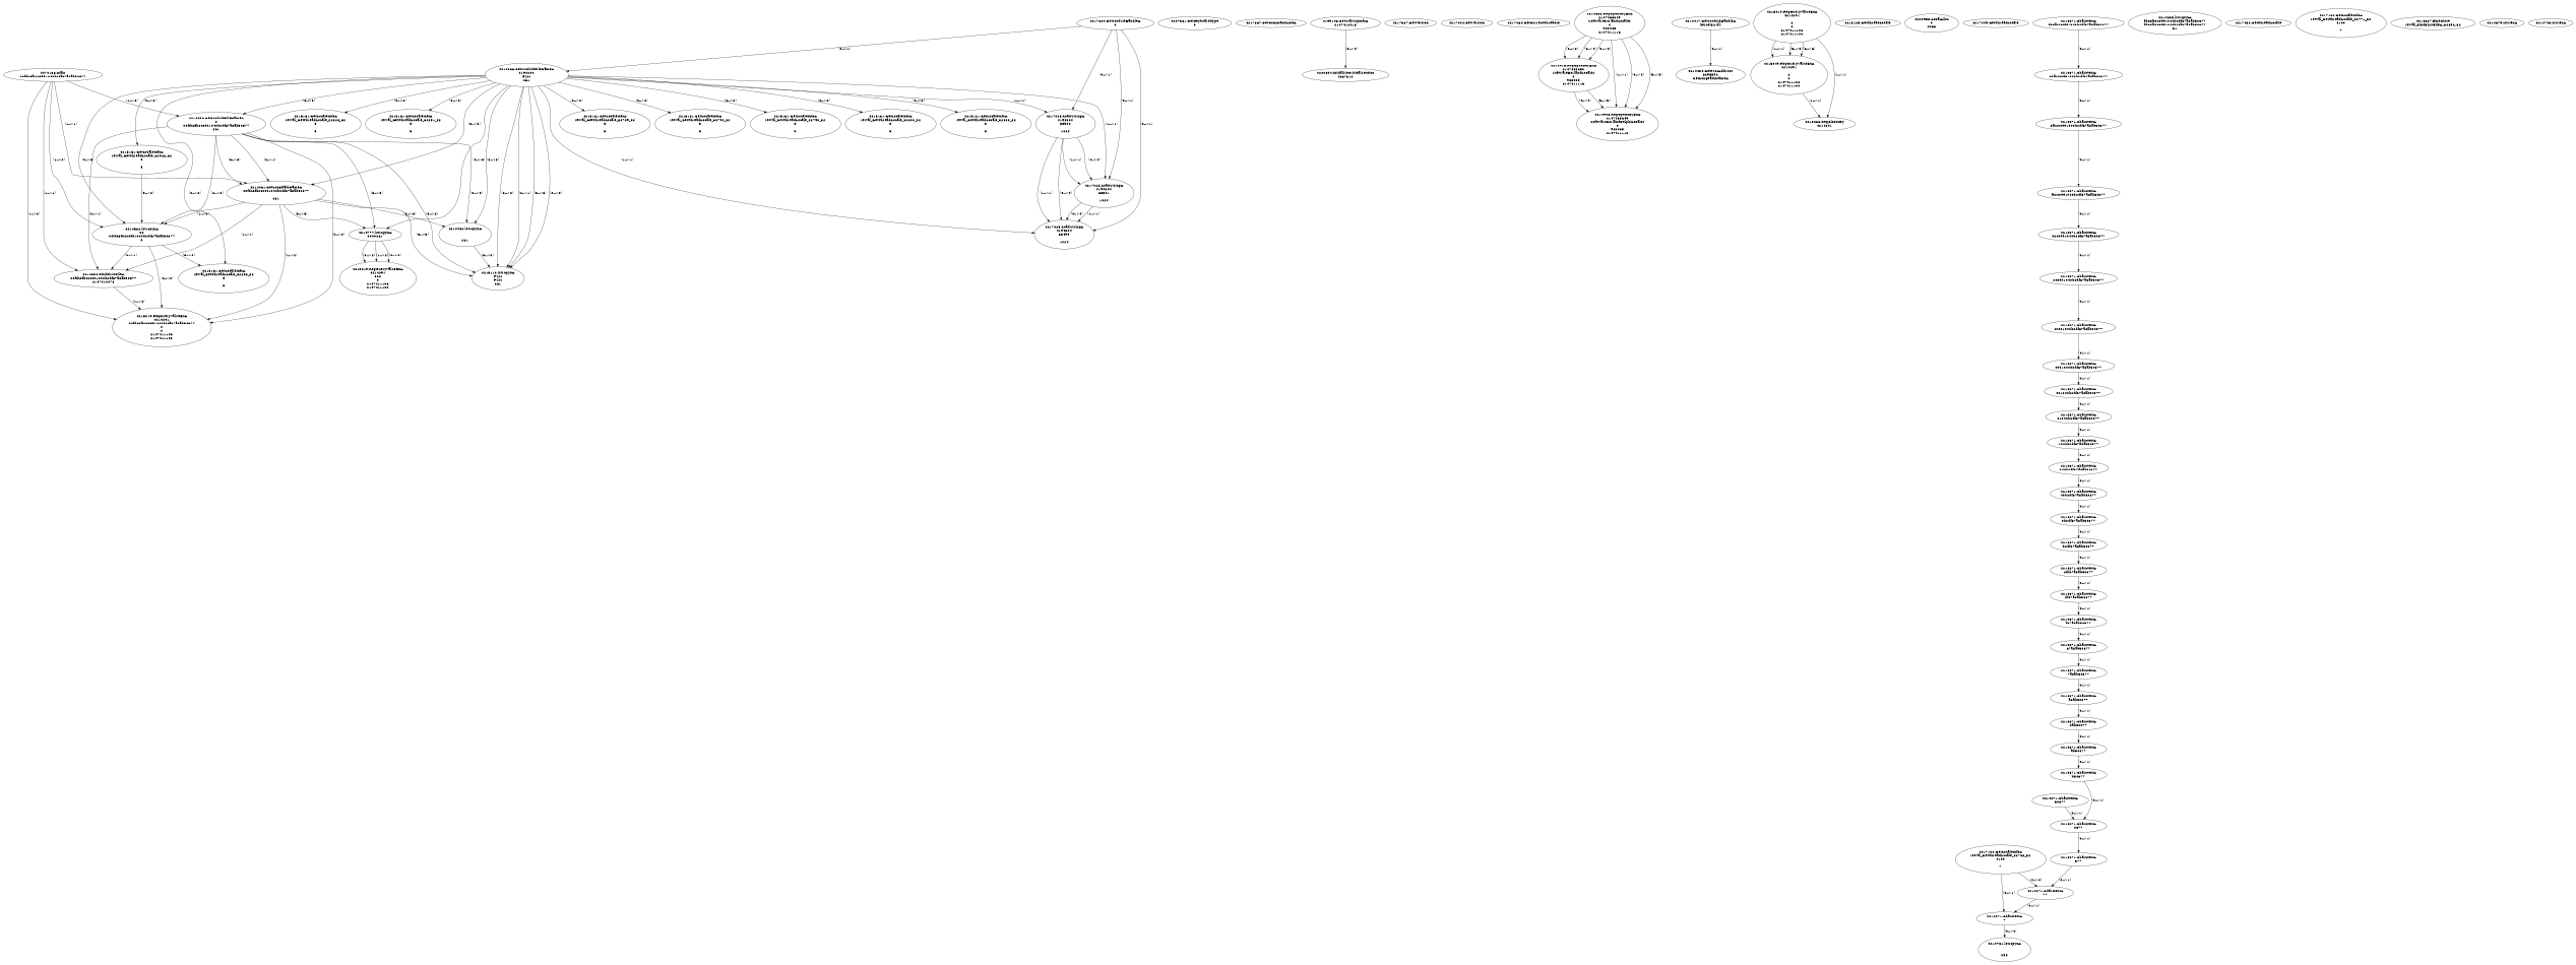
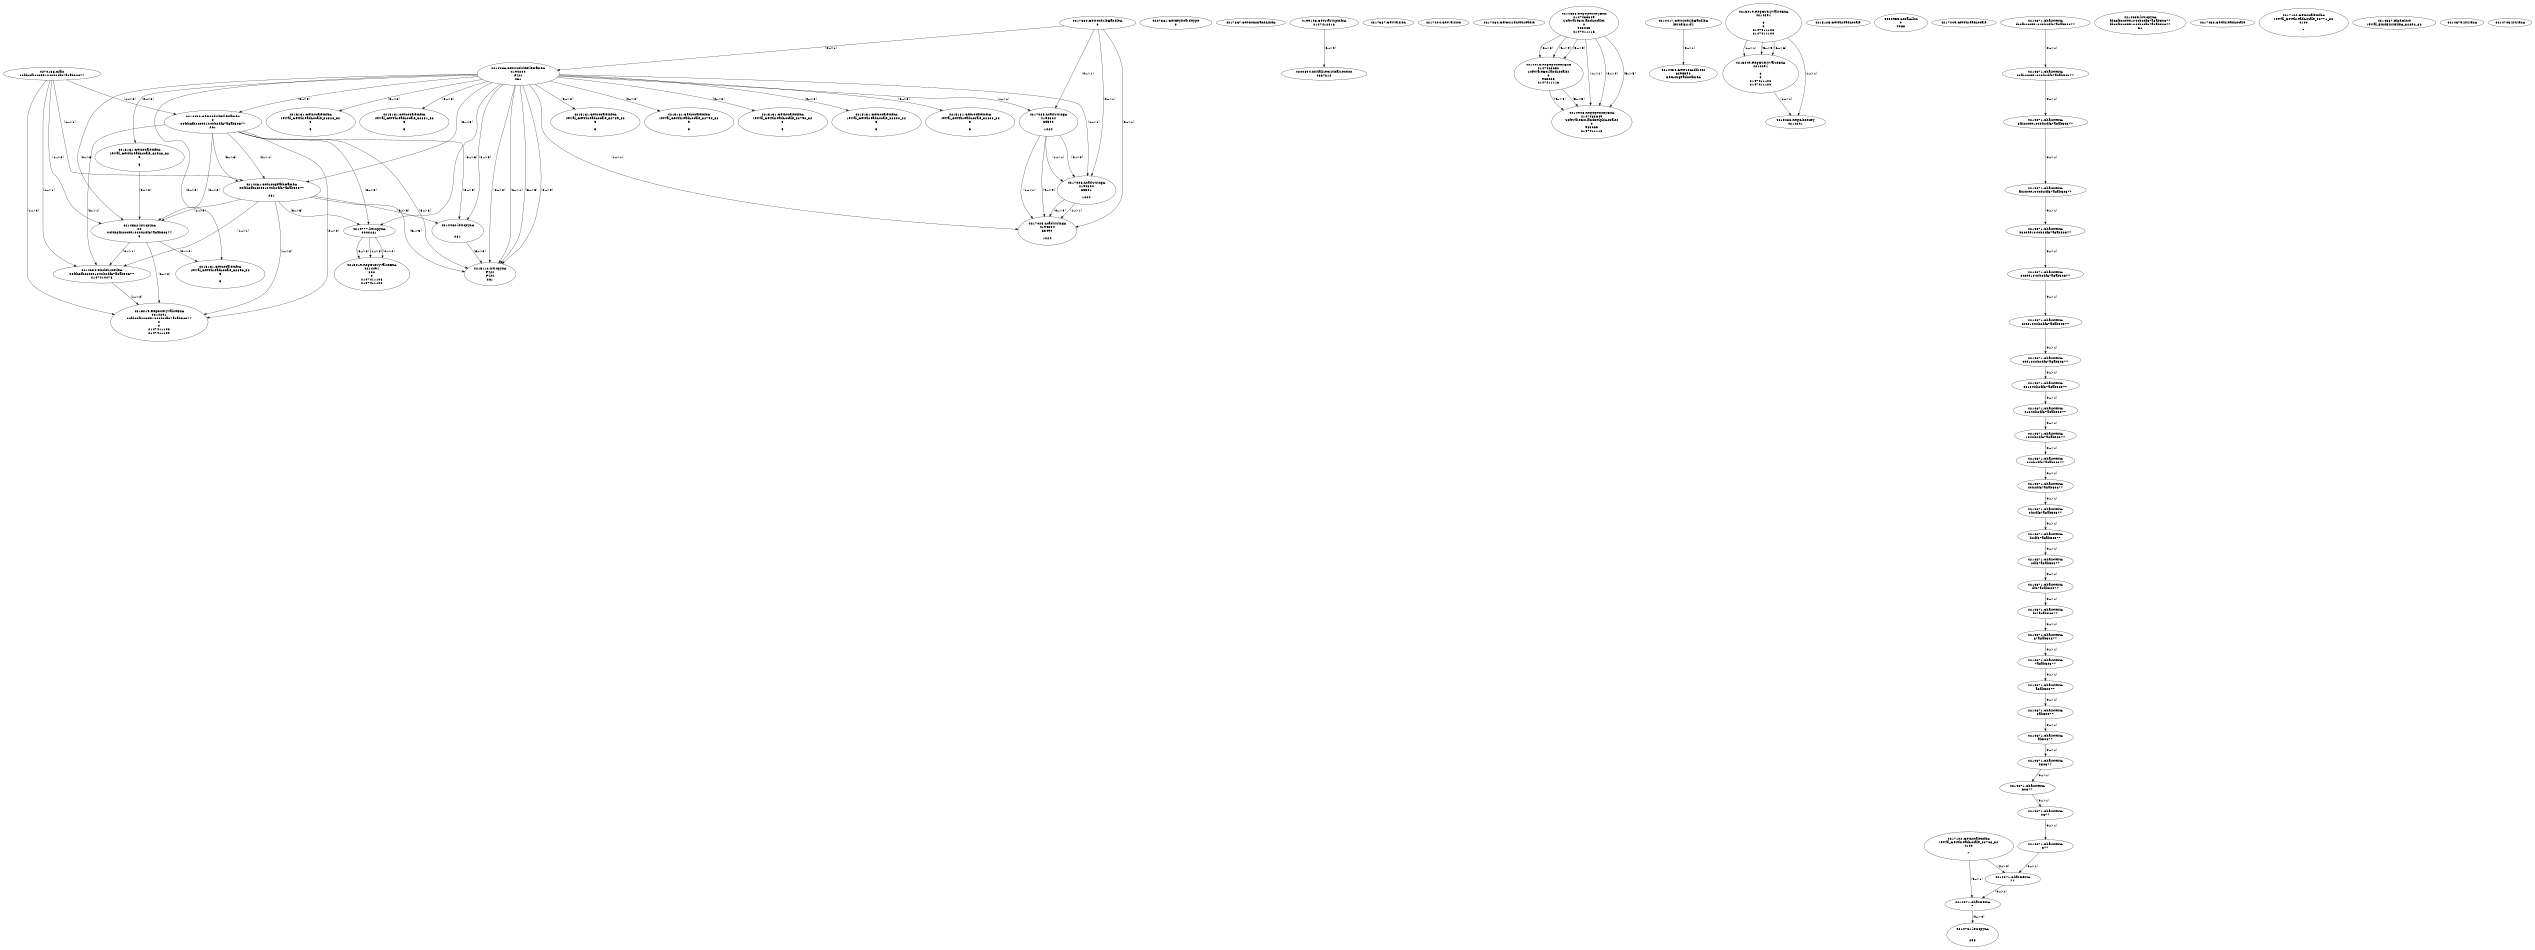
  digraph {
    n1 [label="4270136.main\n00fdc8fb2c0ee1040b2df67a8ab50377"]
    n2 [label="4214856.GetModuleFileNameA\n0\n00fdc8fb2c0ee1040b2df67a8ab50377\n261"]
    n3 [label="4214461.GetLongPathNameA\n00fdc8fb2c0ee1040b2df67a8ab50377\n\n261"]
    n4 [label="4214582.lstrcpynA\n00\n00fdc8fb2c0ee1040b2df67a8ab50377\n3"]
    n5 [label="4214654.FindFirstFileA\n00fdc8fb2c0ee1040b2df67a8ab50377\n2147410478"]
    n6 [label="4215019.RegQueryValueExA\n4214291\n00fdc8fb2c0ee1040b2df67a8ab50377\n0\n0\n2147411106\n2147411100"]
    n7 [label="4214482.lstrcpynA\n\n\n261"]
    n8 [label="4215112.lstrcpynA\nPZM\nPZM\n261"]
    n9 [label="4214777.lstrcpynA\n0000261"]
    n10 [label="4215131.GetLocaleInfoA\nretval_GetThreadLocale_32896_32\n3\n\n5"]
    n11 [label="4217684.GetModuleHandleA\n0"]
    n12 [label="4214286.GetModuleFileNameA\n4194204\nPZM\n261"]
    n13 [label="4217025.LoadStringA\n4194304\n65502\n\n1024"]
    n14 [label="4217025.LoadStringA\n4194304\n65501\n\n1024"]
    n15 [label="4217025.LoadStringA\n4194304\n65499\n\n1024"]
    n16 [label="4215131.GetLocaleInfoA\nretval_GetThreadLocale_32789_32\n3\n\n5"]
    n17 [label="4215131.GetLocaleInfoA\nretval_GetThreadLocale_32794_32\n3\n\n5"]
    n18 [label="4215131.GetLocaleInfoA\nretval_GetThreadLocale_32928_32\n3\n\n5"]
    n19 [label="4215131.GetLocaleInfoA\nretval_GetThreadLocale_32790_32\n3\n\n5"]
    n20 [label="4215131.GetLocaleInfoA\nretval_GetThreadLocale_32800_32\n3\n\n5"]
    n21 [label="4215131.GetLocaleInfoA\nretval_GetThreadLocale_32803_32\n3\n\n5"]
    n22 [label="4215131.GetLocaleInfoA\nretval_GetThreadLocale_32828_32\n3\n\n5"]
    n23 [label="4215131.GetLocaleInfoA\nretval_GetThreadLocale_32851_32\n3\n\n5"]
    n24 [label="4207361.GetKeyboardType\n0"]
    n25 [label="4217367.GetCommandLineA\n"]
    n26 [label="4199106.GetStartupInfoA\n2147412416"]
    n27 [label="4200894.InitializeCriticalSection\n4367812"]
    n28 [label="4217387.GetVersion\n"]
    n29 [label="4217404.GetVersion\n"]
    n30 [label="4217464.GetCurrentThreadId\n"]
    n31 [label="4215019.RegQueryValueExA\n4214291\n000\n0\n2147411106\n2147411100"]
    n32 [label="4214886.RegOpenKeyExA\n2147483649\nSoftware\Borland\Locales\n0\n983065\n2147411116"]
    n33 [label="4214916.RegOpenKeyExA\n2147483650\nSoftware\Borland\Locales\n0\n983065\n2147411116"]
    n34 [label="4214946.RegOpenKeyExA\n2147483649\nSoftware\Borland\Delphi\Locales\n0\n983065\n2147411116"]
    n35 [label="4214417.GetModuleHandleA\nkernel32.dll"]
    n36 [label="4214434.GetProcAddress\n6295592\nGetLongPathNameA"]
    n37 [label="4215019.RegQueryValueExA\n4214291\n\n0\n0\n2147411106\n2147411100"]
    n38 [label="4215049.RegQueryValueExA\n4214291\n\n0\n0\n2147411106\n2147411100"]
    n39 [label="4215083.RegCloseKey\n4214291"]
    n40 [label="4215125.GetThreadLocale\n"]
    n41 [label="4200955.LocalAlloc\n0\n4088"]
    n42 [label="4217449.GetThreadLocale\n"]
    n43 [label="4217102.GetLocaleInfoA\nretval_GetThreadLocale_32768_32\n4100\n\n7"]
    n44 [label="4214371.CharNextA\n77"]
    n45 [label="4214371.CharNextA\n7"]
    n46 [label="4214731.lstrcpynA\n\n\n258"]
    n47 [label="4214371.CharNextA\ndc8fb2c0ee1040b2df67a8ab50377"]
    n48 [label="4214371.CharNextA\nc8fb2c0ee1040b2df67a8ab50377"]
    n49 [label="4214371.CharNextA\n8fb2c0ee1040b2df67a8ab50377"]
    n50 [label="4214371.CharNextA\nfb2c0ee1040b2df67a8ab50377"]
    n51 [label="4214371.CharNextA\nb2c0ee1040b2df67a8ab50377"]
    n52 [label="4214371.CharNextA\n2c0ee1040b2df67a8ab50377"]
    n53 [label="4214371.CharNextA\nc0ee1040b2df67a8ab50377"]
    n54 [label="4214371.CharNextA\n0ee1040b2df67a8ab50377"]
    n55 [label="4214371.CharNextA\nee1040b2df67a8ab50377"]
    n56 [label="4214371.CharNextA\ne1040b2df67a8ab50377"]
    n57 [label="4214371.CharNextA\n1040b2df67a8ab50377"]
    n58 [label="4214371.CharNextA\n040b2df67a8ab50377"]
    n59 [label="4214371.CharNextA\n40b2df67a8ab50377"]
    n60 [label="4214371.CharNextA\n0b2df67a8ab50377"]
    n61 [label="4214371.CharNextA\nb2df67a8ab50377"]
    n62 [label="4214371.CharNextA\n2df67a8ab50377"]
    n63 [label="4214371.CharNextA\ndf67a8ab50377"]
    n64 [label="4214371.CharNextA\nf67a8ab50377"]
    n65 [label="4214371.CharNextA\n67a8ab50377"]
    n66 [label="4214371.CharNextA\n7a8ab50377"]
    n67 [label="4214371.CharNextA\na8ab50377"]
    n68 [label="4214371.CharNextA\n8ab50377"]
    n69 [label="4214371.CharNextA\nab50377"]
    n70 [label="4214371.CharNextA\nb50377"]
    n71 [label="4214371.CharNextA\n50377"]
    n72 [label="4214371.CharNextA\n0377"]
    n73 [label="4214371.CharNextA\n377"]
    n74 [label="4214635.lstrcpynA\nfdc8fb2c0ee1040b2df67a8ab50377\nfdc8fb2c0ee1040b2df67a8ab50377\n31"]
    n75 [label="4217432.GetThreadLocale\n"]
    n76 [label="4217102.GetLocaleInfoA\nretval_GetThreadLocale_32771_32\n4100\n\n7"]
    n77 [label="4214667.FindClose\nretval_FindFirstFileA_32892_32"]
    n78 [label="4214679.lstrlenA\n"]
    n79 [label="4214743.lstrlenA\n"]
    n1 -> n2 [label="(1-->2)"]
    n1 -> n3 [label="(1-->1)"]
    n1 -> n4 [label="(1-->2)"]
    n1 -> n5 [label="(1-->1)"]
    n1 -> n6 [label="(1-->2)"]
    n2 -> n3 [label="(2-->1)"]
    n2 -> n3 [label="(3-->3)"]
    n2 -> n4 [label="(2-->2)"]
    n2 -> n5 [label="(2-->1)"]
    n2 -> n6 [label="(2-->2)"]
    n2 -> n7 [label="(3-->3)"]
    n2 -> n8 [label="(3-->3)"]
    n2 -> n9 [label="(3-->3)"]
    n3 -> n4 [label="(1-->2)"]
    n3 -> n5 [label="(1-->1)"]
    n3 -> n6 [label="(1-->2)"]
    n3 -> n7 [label="(3-->3)"]
    n3 -> n8 [label="(3-->3)"]
    n3 -> n9 [label="(3-->3)"]
    n4 -> n5 [label="(2-->1)"]
    n4 -> n6 [label="(2-->2)"]
    n4 -> n10 [label="(3-->2)"]
    n5 -> n6 [label="(1-->2)"]
    n7 -> n8 [label="(3-->3)"]
    n9 -> n31 [label="(1-->2)"]
    n9 -> n31 [label="(2-->2)"]
    n9 -> n31 [label="(0-->2)"]
    n11 -> n12 [label="(0-->1)"]
    n11 -> n13 [label="(0-->1)"]
    n11 -> n14 [label="(0-->1)"]
    n11 -> n15 [label="(0-->1)"]
    n12 -> n2 [label="(3-->3)"]
    n12 -> n3 [label="(3-->3)"]
    n12 -> n4 [label="(0-->3)"]
    n12 -> n7 [label="(3-->3)"]
    n12 -> n8 [label="(2-->1)"]
    n12 -> n8 [label="(2-->2)"]
    n12 -> n8 [label="(3-->3)"]
    n12 -> n8 [label="(2-->0)"]
    n12 -> n9 [label="(3-->3)"]
    n12 -> n10 [label="(0-->2)"]
    n12 -> n13 [label="(1-->1)"]
    n12 -> n14 [label="(1-->1)"]
    n12 -> n15 [label="(1-->1)"]
    n12 -> n16 [label="(0-->2)"]
    n12 -> n17 [label="(0-->2)"]
    n12 -> n18 [label="(0-->2)"]
    n12 -> n19 [label="(0-->2)"]
    n12 -> n20 [label="(0-->2)"]
    n12 -> n21 [label="(0-->2)"]
    n12 -> n22 [label="(0-->2)"]
    n12 -> n23 [label="(0-->2)"]
    n13 -> n14 [label="(1-->1)"]
    n13 -> n14 [label="(4-->4)"]
    n13 -> n15 [label="(1-->1)"]
    n13 -> n15 [label="(4-->4)"]
    n14 -> n15 [label="(1-->1)"]
    n14 -> n15 [label="(4-->4)"]
    n18 -> n4 [label="(3-->2)"]
    n26 -> n27 [label="(0-->0)"]
    n32 -> n33 [label="(2-->2)"]
    n32 -> n33 [label="(4-->4)"]
    n32 -> n33 [label="(5-->5)"]
    n32 -> n34 [label="(1-->1)"]
    n32 -> n34 [label="(4-->4)"]
    n32 -> n34 [label="(5-->5)"]
    n33 -> n34 [label="(4-->4)"]
    n33 -> n34 [label="(5-->5)"]
    n35 -> n36 [label="(0-->1)"]
    n37 -> n38 [label="(1-->1)"]
    n37 -> n38 [label="(5-->5)"]
    n37 -> n38 [label="(6-->6)"]
    n37 -> n39 [label="(1-->1)"]
    n38 -> n39 [label="(1-->1)"]
    n43 -> n44 [label="(4-->0)"]
    n43 -> n45 [label="(4-->1)"]
    n44 -> n45 [label="(0-->1)"]
    n45 -> n46 [label="(0-->0)"]
    n47 -> n48 [label="(0-->1)"]
    n48 -> n49 [label="(0-->1)"]
    n49 -> n50 [label="(0-->1)"]
    n50 -> n51 [label="(0-->1)"]
    n51 -> n52 [label="(0-->1)"]
    n52 -> n53 [label="(0-->1)"]
    n53 -> n54 [label="(0-->1)"]
    n54 -> n55 [label="(0-->1)"]
    n55 -> n56 [label="(0-->1)"]
    n56 -> n57 [label="(0-->1)"]
    n57 -> n58 [label="(0-->1)"]
    n58 -> n59 [label="(0-->1)"]
    n59 -> n60 [label="(0-->1)"]
    n60 -> n61 [label="(0-->1)"]
    n61 -> n62 [label="(0-->1)"]
    n62 -> n63 [label="(0-->1)"]
    n63 -> n64 [label="(0-->1)"]
    n64 -> n65 [label="(0-->1)"]
    n65 -> n66 [label="(0-->1)"]
    n66 -> n67 [label="(0-->1)"]
    n67 -> n68 [label="(0-->1)"]
    n68 -> n69 [label="(0-->1)"]
    n69 -> n70 [label="(0-->1)"]
-   n70 -> n72 [label="(0-->1)"]
+   n70 -> n71 [label="(0-->1)"]
    n71 -> n72 [label="(0-->1)"]
    n72 -> n73 [label="(0-->1)"]
    n73 -> n44 [label="(0-->1)"]
  }
